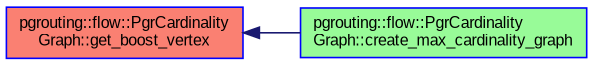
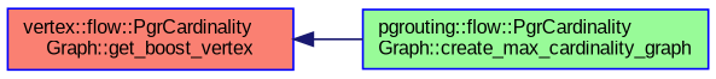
  digraph {
    rankdir=LR
    fontname="Liberation Sans"
    node [color=blue fontname="Liberation Sans" fontsize=10 shape=record style=filled]
-   n1 [fillcolor=salmon fontcolor=black height=0.2 label="pgrouting::flow::PgrCardinality\lGraph::get_boost_vertex" width=0.4]
+   n1 [fillcolor=salmon fontcolor=black height=0.2 label="vertex::flow::PgrCardinality\lGraph::get_boost_vertex" width=0.4]
    n2 [fillcolor=palegreen height=0.2 label="pgrouting::flow::PgrCardinality\lGraph::create_max_cardinality_graph" width=0.4]
    n1 -> n2 [color=midnightblue dir=back fontname="Liberation Sans" fontsize=10 labelfontname=Helvetica labelfontsize=10 style=solid]
  }
